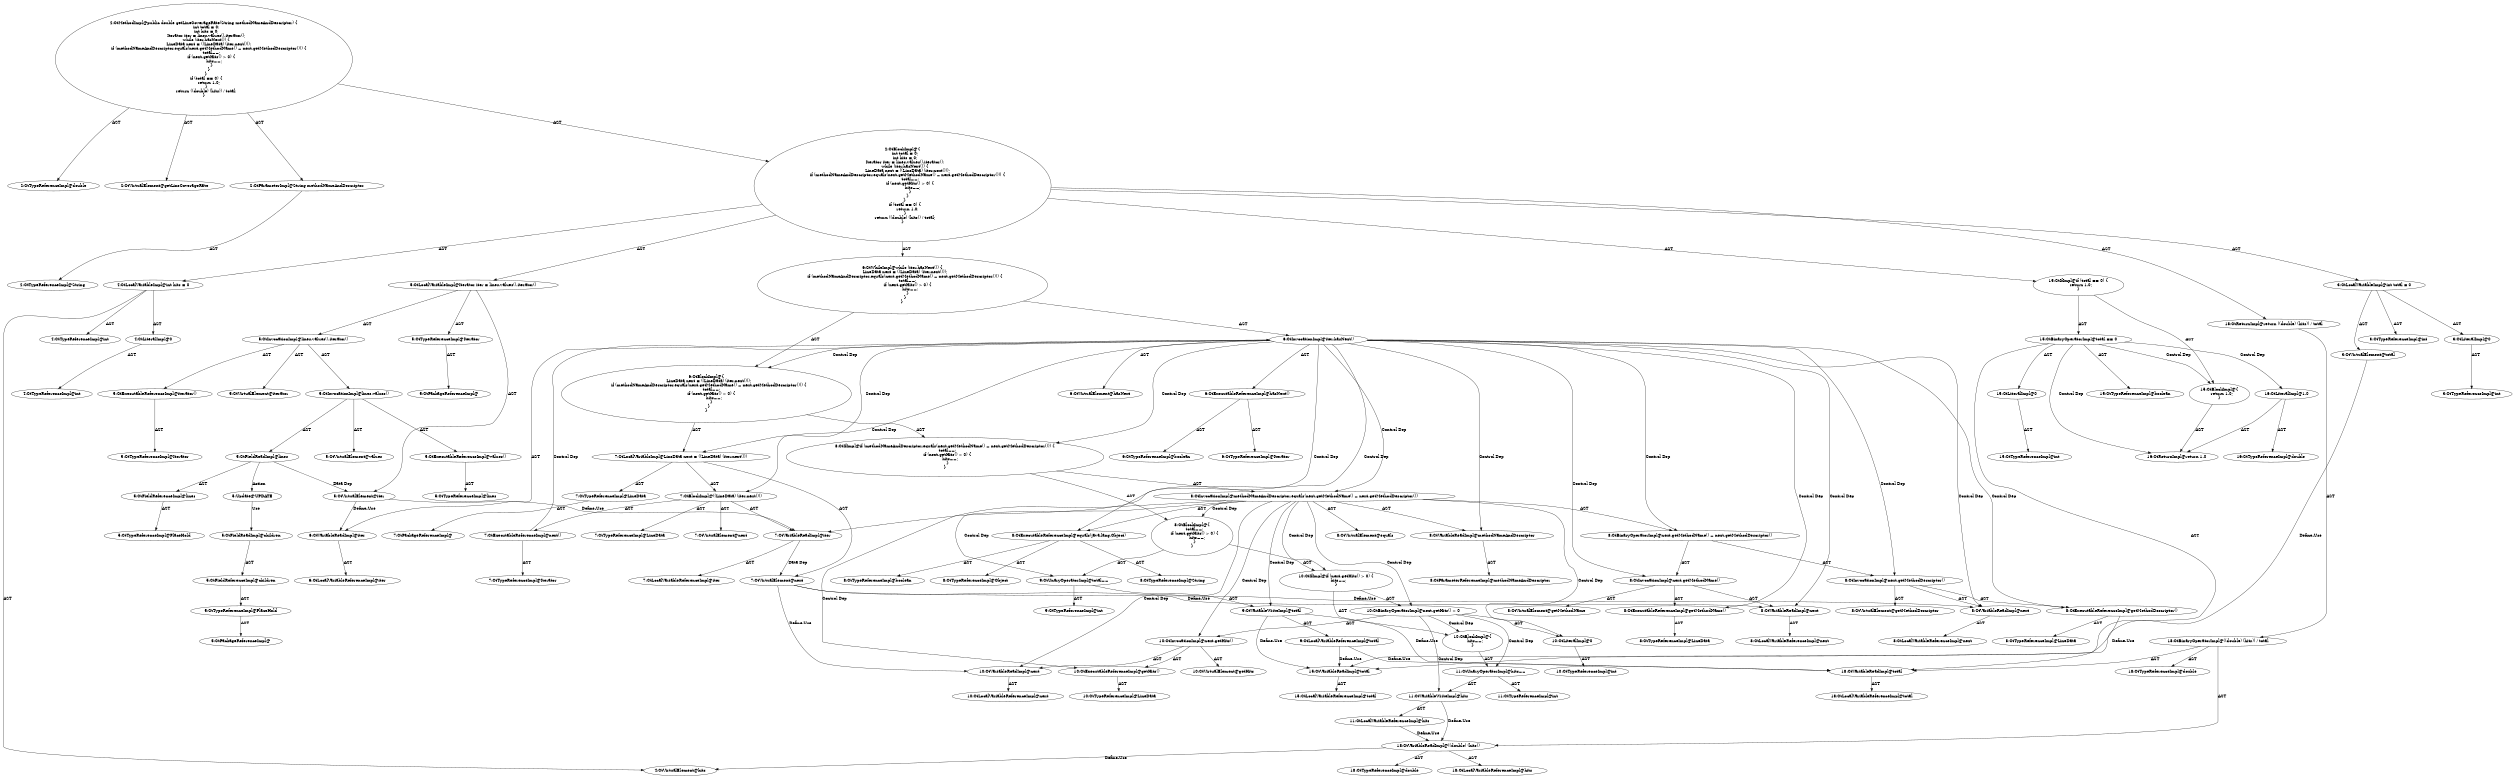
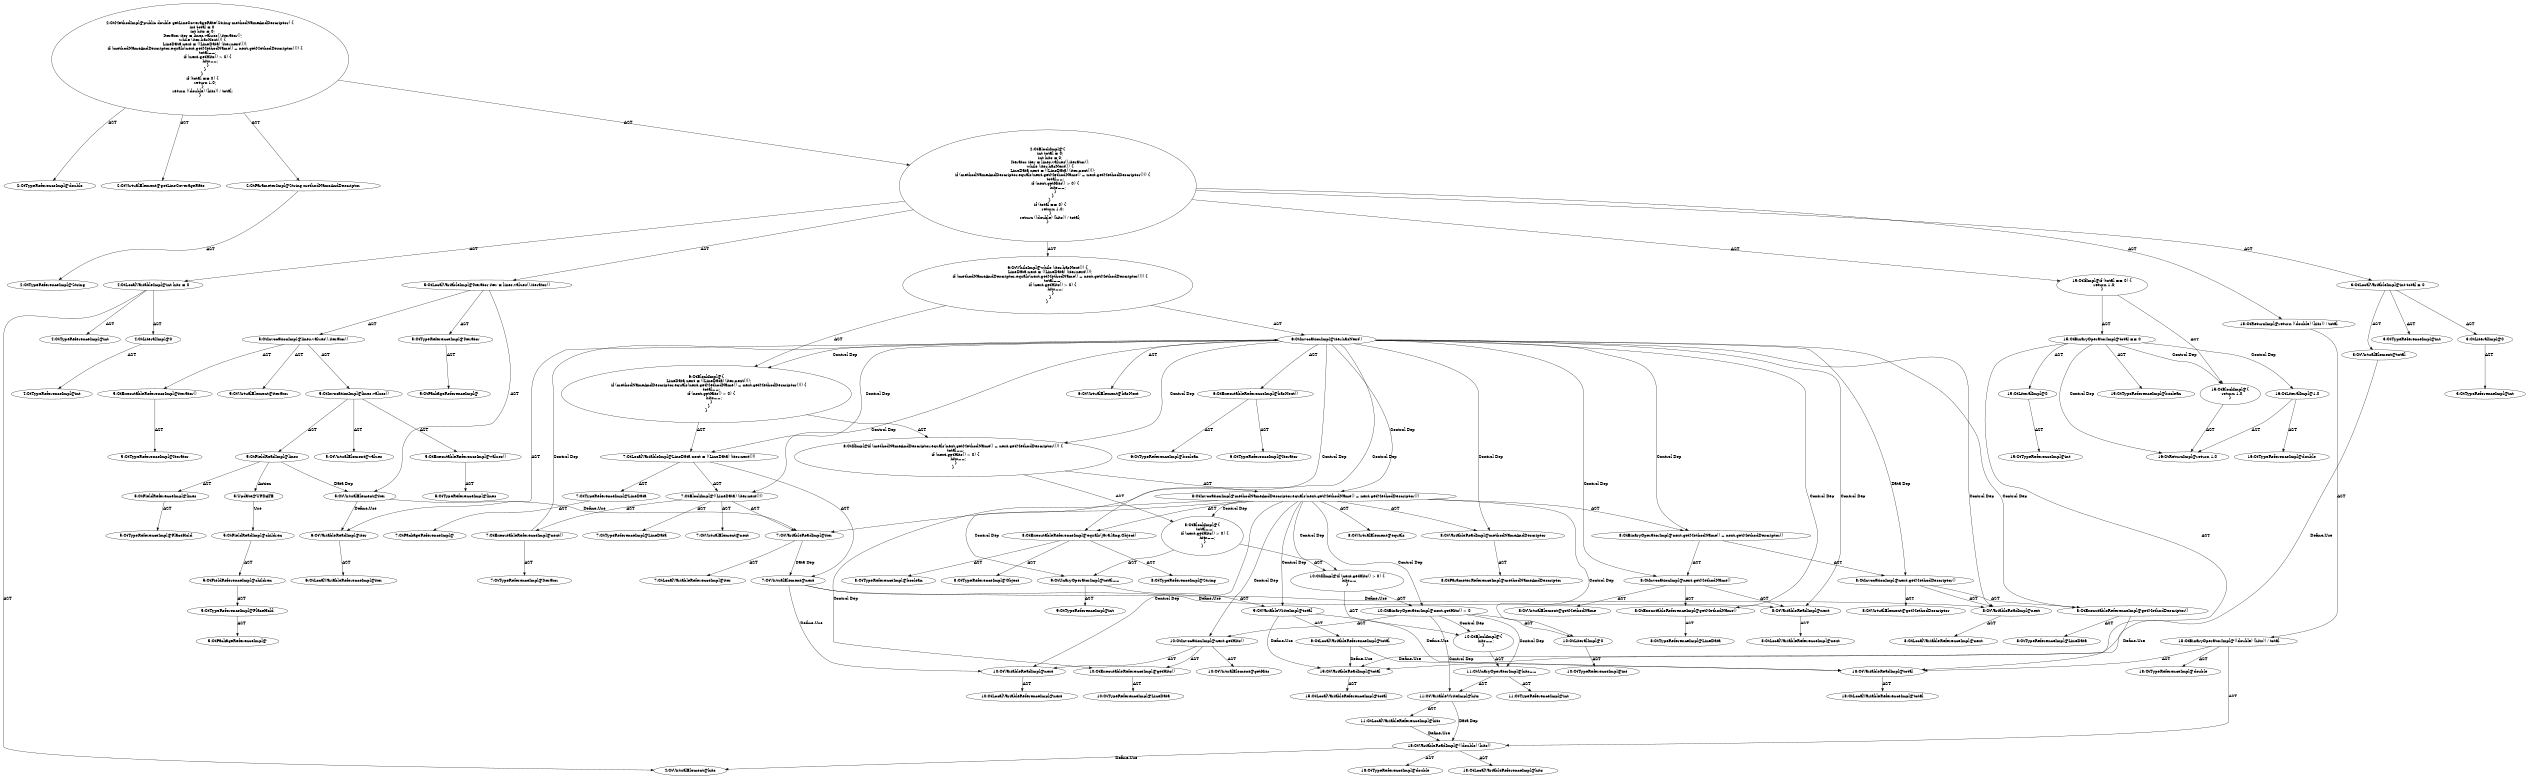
  digraph {
    node [shape=ellipse]
    n1 [label="2:CtTypeReferenceImpl@double"]
    n2 [label="2:CtVirtualElement@getLineCoverageRate"]
    n3 [label="2:CtParameterImpl@String methodNameAndDescriptor"]
    n4 [label="2:CtTypeReferenceImpl@String"]
    n5 [label="3:CtTypeReferenceImpl@int"]
    n6 [label="3:CtLiteralImpl@0"]
    n7 [label="3:CtTypeReferenceImpl@int"]
    n8 [label="3:CtVirtualElement@total"]
    n9 [label="15:CtVariableReadImpl@total"]
    n10 [label="15:CtLocalVariableReferenceImpl@total"]
    n11 [label="18:CtVariableReadImpl@total"]
    n12 [label="18:CtLocalVariableReferenceImpl@total"]
    n13 [label="3:CtLocalVariableImpl@int total = 0"]
    n14 [label="4:CtTypeReferenceImpl@int"]
    n15 [label="4:CtLiteralImpl@0"]
    n16 [label="4:CtTypeReferenceImpl@int"]
    n17 [label="4:CtVirtualElement@hits"]
    n18 [label="18:CtVariableReadImpl@((double) (hits))"]
    n19 [label="18:CtTypeReferenceImpl@double"]
    n20 [label="18:CtLocalVariableReferenceImpl@hits"]
    n21 [label="4:CtLocalVariableImpl@int hits = 0"]
    n22 [label="5:CtTypeReferenceImpl@Iterator"]
    n23 [label="5:CtPackageReferenceImpl@"]
    n24 [label="5:CtExecutableReferenceImpl@iterator()"]
    n25 [label="5:CtTypeReferenceImpl@Iterator"]
    n26 [label="5:CtVirtualElement@iterator"]
    n27 [label="5:CtExecutableReferenceImpl@values()"]
    n28 [label="5:CtTypeReferenceImpl@lines"]
    n29 [label="5:CtVirtualElement@values"]
    n30 [label="5:CtFieldReferenceImpl@lines"]
    n31 [label="5:CtTypeReferenceImpl@PlaceHold"]
    n32 [label="5:CtFieldReadImpl@lines"]
    n33 [label="5:CtVirtualElement@iter"]
    n34 [label="5:Update@UPDATE"]
    n35 [label="6:CtVariableReadImpl@iter"]
    n36 [label="7:CtVariableReadImpl@iter"]
    n37 [label="5:CtFieldReadImpl@children"]
    n38 [label="5:CtInvocationImpl@lines.values()"]
    n39 [label="5:CtInvocationImpl@lines.values().iterator()"]
    n40 [label="6:CtLocalVariableReferenceImpl@iter"]
    n41 [label="7:CtLocalVariableReferenceImpl@iter"]
    n42 [label="7:CtVirtualElement@next"]
    n43 [label="5:CtLocalVariableImpl@Iterator iter = lines.values().iterator()"]
    n44 [label="6:CtExecutableReferenceImpl@hasNext()"]
    n45 [label="6:CtTypeReferenceImpl@Iterator"]
    n46 [label="6:CtTypeReferenceImpl@boolean"]
    n47 [label="6:CtVirtualElement@hasNext"]
    n48 [label="6:CtInvocationImpl@iter.hasNext()"]
    n49 [label="7:CtBlockImpl@((LineData) (iter.next()))"]
    n50 [label="7:CtLocalVariableImpl@LineData next = ((LineData) (iter.next()))"]
    n51 [label="8:CtExecutableReferenceImpl@equals(java.lang.Object)"]
    n52 [label="8:CtVariableReadImpl@methodNameAndDescriptor"]
    n53 [label="8:CtExecutableReferenceImpl@getMethodName()"]
    n54 [label="8:CtVariableReadImpl@next"]
    n55 [label="8:CtInvocationImpl@next.getMethodName()"]
    n56 [label="8:CtExecutableReferenceImpl@getMethodDescriptor()"]
    n57 [label="8:CtVariableReadImpl@next"]
    n58 [label="8:CtInvocationImpl@next.getMethodDescriptor()"]
    n59 [label="8:CtBinaryOperatorImpl@next.getMethodName() + next.getMethodDescriptor()"]
    n60 [label="8:CtInvocationImpl@methodNameAndDescriptor.equals(next.getMethodName() + next.getMethodDescriptor())"]
    n61 [label="8:CtIfImpl@if (methodNameAndDescriptor.equals(next.getMethodName() + next.getMethodDescriptor())) \{\n    total++;\n    if (next.getHits() > 0) \{\n        hits++;\n    \}\n\}"]
    n62 [label="6:CtBlockImpl@\{\n    LineData next = ((LineData) (iter.next()));\n    if (methodNameAndDescriptor.equals(next.getMethodName() + next.getMethodDescriptor())) \{\n        total++;\n        if (next.getHits() > 0) \{\n            hits++;\n        \}\n    \}\n\}"]
    n63 [label="7:CtExecutableReferenceImpl@next()"]
    n64 [label="7:CtTypeReferenceImpl@Iterator"]
    n65 [label="7:CtVirtualElement@next"]
    n66 [label="7:CtTypeReferenceImpl@LineData"]
    n67 [label="7:CtTypeReferenceImpl@LineData"]
    n68 [label="8:CtTypeReferenceImpl@String"]
    n69 [label="8:CtTypeReferenceImpl@boolean"]
    n70 [label="8:CtTypeReferenceImpl@Object"]
    n71 [label="8:CtParameterReferenceImpl@methodNameAndDescriptor"]
    n72 [label="8:CtTypeReferenceImpl@LineData"]
    n73 [label="8:CtLocalVariableReferenceImpl@next"]
    n74 [label="8:CtVirtualElement@getMethodName"]
    n75 [label="8:CtTypeReferenceImpl@LineData"]
    n76 [label="8:CtLocalVariableReferenceImpl@next"]
    n77 [label="8:CtVirtualElement@getMethodDescriptor"]
    n78 [label="10:CtVariableReadImpl@next"]
    n79 [label="8:CtVirtualElement@equals"]
    n80 [label="9:CtVariableWriteImpl@total"]
    n81 [label="9:CtUnaryOperatorImpl@total++"]
    n82 [label="10:CtExecutableReferenceImpl@getHits()"]
    n83 [label="10:CtInvocationImpl@next.getHits()"]
    n84 [label="10:CtLiteralImpl@0"]
    n85 [label="10:CtBinaryOperatorImpl@next.getHits() > 0"]
    n86 [label="10:CtIfImpl@if (next.getHits() > 0) \{\n    hits++;\n\}"]
    n87 [label="8:CtBlockImpl@\{\n    total++;\n    if (next.getHits() > 0) \{\n        hits++;\n    \}\n\}"]
    n88 [label="7:CtPackageReferenceImpl@"]
    n89 [label="10:CtLocalVariableReferenceImpl@next"]
    n90 [label="9:CtLocalVariableReferenceImpl@total"]
    n91 [label="9:CtTypeReferenceImpl@int"]
    n92 [label="10:CtTypeReferenceImpl@LineData"]
    n93 [label="10:CtVirtualElement@getHits"]
    n94 [label="10:CtTypeReferenceImpl@int"]
    n95 [label="11:CtVariableWriteImpl@hits"]
    n96 [label="11:CtUnaryOperatorImpl@hits++"]
    n97 [label="10:CtBlockImpl@\{\n    hits++;\n\}"]
    n98 [label="11:CtLocalVariableReferenceImpl@hits"]
    n99 [label="11:CtTypeReferenceImpl@int"]
    n100 [label="6:CtWhileImpl@while (iter.hasNext()) \{\n    LineData next = ((LineData) (iter.next()));\n    if (methodNameAndDescriptor.equals(next.getMethodName() + next.getMethodDescriptor())) \{\n        total++;\n        if (next.getHits() > 0) \{\n            hits++;\n        \}\n    \}\n\} "]
    n101 [label="15:CtLiteralImpl@0"]
    n102 [label="15:CtTypeReferenceImpl@int"]
    n103 [label="15:CtBinaryOperatorImpl@total == 0"]
    n104 [label="15:CtTypeReferenceImpl@boolean"]
    n105 [label="16:CtLiteralImpl@1.0"]
    n106 [label="16:CtReturnImpl@return 1.0"]
    n107 [label="15:CtBlockImpl@\{\n    return 1.0;\n\}"]
    n108 [label="16:CtTypeReferenceImpl@double"]
    n109 [label="15:CtIfImpl@if (total == 0) \{\n    return 1.0;\n\}"]
    n110 [label="18:CtBinaryOperatorImpl@((double) (hits)) / total"]
    n111 [label="18:CtTypeReferenceImpl@double"]
    n112 [label="18:CtReturnImpl@return ((double) (hits)) / total"]
    n113 [label="2:CtBlockImpl@\{\n    int total = 0;\n    int hits = 0;\n    Iterator iter = lines.values().iterator();\n    while (iter.hasNext()) \{\n        LineData next = ((LineData) (iter.next()));\n        if (methodNameAndDescriptor.equals(next.getMethodName() + next.getMethodDescriptor())) \{\n            total++;\n            if (next.getHits() > 0) \{\n                hits++;\n            \}\n        \}\n    \} \n    if (total == 0) \{\n        return 1.0;\n    \}\n    return ((double) (hits)) / total;\n\}"]
    n114 [label="2:CtMethodImpl@public double getLineCoverageRate(String methodNameAndDescriptor) \{\n    int total = 0;\n    int hits = 0;\n    Iterator iter = lines.values().iterator();\n    while (iter.hasNext()) \{\n        LineData next = ((LineData) (iter.next()));\n        if (methodNameAndDescriptor.equals(next.getMethodName() + next.getMethodDescriptor())) \{\n            total++;\n            if (next.getHits() > 0) \{\n                hits++;\n            \}\n        \}\n    \} \n    if (total == 0) \{\n        return 1.0;\n    \}\n    return ((double) (hits)) / total;\n\}"]
    n115 [label="5:CtFieldReferenceImpl@children"]
    n116 [label="5:CtPackageReferenceImpl@"]
    n117 [label="5:CtTypeReferenceImpl@PlaceHold"]
    n3 -> n4 [label=AST]
    n6 -> n7 [label=AST]
    n8 -> n9 [label="Define-Use"]
    n9 -> n10 [label=AST]
    n11 -> n12 [label=AST]
    n13 -> n5 [label=AST]
    n13 -> n6 [label=AST]
    n13 -> n8 [label=AST]
    n15 -> n16 [label=AST]
    n18 -> n17 [label="Define-Use"]
    n18 -> n19 [label=AST]
    n18 -> n20 [label=AST]
    n21 -> n14 [label=AST]
    n21 -> n15 [label=AST]
    n21 -> n17 [label=AST]
    n22 -> n23 [label=AST]
    n24 -> n25 [label=AST]
    n27 -> n28 [label=AST]
    n30 -> n31 [label=AST]
    n32 -> n30 [label=AST]
    n32 -> n33 [label="Data Dep"]
    n32 -> n34 [label=Action]
    n33 -> n35 [label="Define-Use"]
    n33 -> n36 [label="Define-Use"]
    n34 -> n37 [label=Use]
    n35 -> n40 [label=AST]
    n36 -> n41 [label=AST]
    n36 -> n42 [label="Data Dep"]
    n37 -> n115 [label=AST]
    n38 -> n27 [label=AST]
    n38 -> n29 [label=AST]
    n38 -> n32 [label=AST]
    n39 -> n24 [label=AST]
    n39 -> n26 [label=AST]
    n39 -> n38 [label=AST]
    n42 -> n54 [label="Define-Use"]
    n42 -> n57 [label="Define-Use"]
    n42 -> n78 [label="Define-Use"]
    n43 -> n22 [label=AST]
    n43 -> n33 [label=AST]
    n43 -> n39 [label=AST]
    n44 -> n45 [label=AST]
    n44 -> n46 [label=AST]
    n48 -> n35 [label=AST]
    n48 -> n36 [label="Control Dep"]
    n48 -> n44 [label=AST]
    n48 -> n47 [label=AST]
    n48 -> n49 [label="Control Dep"]
    n48 -> n50 [label="Control Dep"]
    n48 -> n51 [label="Control Dep"]
    n48 -> n52 [label="Control Dep"]
    n48 -> n53 [label="Control Dep"]
    n48 -> n54 [label="Control Dep"]
    n48 -> n55 [label="Control Dep"]
    n48 -> n56 [label="Control Dep"]
    n48 -> n57 [label="Control Dep"]
-   n48 -> n58 [label="Control Dep"]
+   n48 -> n58 [label="Data Dep"]
    n48 -> n59 [label="Control Dep"]
    n48 -> n60 [label="Control Dep"]
    n48 -> n61 [label="Control Dep"]
    n48 -> n62 [label="Control Dep"]
    n49 -> n36 [label=AST]
    n49 -> n63 [label=AST]
    n49 -> n65 [label=AST]
    n49 -> n66 [label=AST]
    n50 -> n42 [label=AST]
    n50 -> n49 [label=AST]
    n50 -> n67 [label=AST]
    n51 -> n68 [label=AST]
    n51 -> n69 [label=AST]
    n51 -> n70 [label=AST]
    n52 -> n71 [label=AST]
    n53 -> n72 [label=AST]
    n54 -> n73 [label=AST]
    n55 -> n53 [label=AST]
    n55 -> n54 [label=AST]
    n55 -> n74 [label=AST]
    n56 -> n11 [label="Define-Use"]
    n56 -> n75 [label=AST]
    n57 -> n76 [label=AST]
    n58 -> n56 [label=AST]
    n58 -> n57 [label=AST]
    n58 -> n77 [label=AST]
    n59 -> n55 [label=AST]
    n59 -> n58 [label=AST]
    n60 -> n51 [label=AST]
    n60 -> n52 [label=AST]
    n60 -> n59 [label=AST]
    n60 -> n78 [label="Control Dep"]
    n60 -> n79 [label=AST]
    n60 -> n80 [label="Control Dep"]
    n60 -> n81 [label="Control Dep"]
    n60 -> n82 [label="Control Dep"]
    n60 -> n83 [label="Control Dep"]
    n60 -> n84 [label="Control Dep"]
    n60 -> n85 [label="Control Dep"]
    n60 -> n86 [label="Control Dep"]
    n60 -> n87 [label="Control Dep"]
    n61 -> n60 [label=AST]
    n61 -> n87 [label=AST]
    n62 -> n50 [label=AST]
    n62 -> n61 [label=AST]
    n63 -> n48 [label="Control Dep"]
    n63 -> n64 [label=AST]
    n67 -> n88 [label=AST]
    n78 -> n89 [label=AST]
    n80 -> n9 [label="Define-Use"]
    n80 -> n11 [label="Define-Use"]
    n80 -> n90 [label=AST]
    n81 -> n80 [label=AST]
    n81 -> n91 [label=AST]
    n82 -> n92 [label=AST]
    n83 -> n78 [label=AST]
    n83 -> n82 [label=AST]
    n83 -> n93 [label=AST]
    n84 -> n94 [label=AST]
    n85 -> n83 [label=AST]
    n85 -> n84 [label=AST]
    n85 -> n95 [label="Control Dep"]
    n85 -> n96 [label="Control Dep"]
    n85 -> n97 [label="Control Dep"]
    n86 -> n85 [label=AST]
    n86 -> n97 [label=AST]
    n87 -> n81 [label=AST]
    n87 -> n86 [label=AST]
    n90 -> n9 [label="Define-Use"]
    n90 -> n11 [label="Define-Use"]
-   n95 -> n18 [label="Define-Use"]
+   n95 -> n18 [label="Data Dep"]
    n95 -> n98 [label=AST]
    n96 -> n95 [label=AST]
    n96 -> n99 [label=AST]
    n97 -> n96 [label=AST]
    n98 -> n18 [label="Define-Use"]
    n100 -> n48 [label=AST]
    n100 -> n62 [label=AST]
    n101 -> n102 [label=AST]
    n103 -> n9 [label=AST]
    n103 -> n101 [label=AST]
    n103 -> n104 [label=AST]
    n103 -> n105 [label="Control Dep"]
    n103 -> n106 [label="Control Dep"]
    n103 -> n107 [label="Control Dep"]
    n105 -> n106 [label=AST]
    n105 -> n108 [label=AST]
    n107 -> n106 [label=AST]
    n109 -> n103 [label=AST]
    n109 -> n107 [label=AST]
    n110 -> n11 [label=AST]
    n110 -> n18 [label=AST]
    n110 -> n111 [label=AST]
    n112 -> n110 [label=AST]
    n113 -> n13 [label=AST]
    n113 -> n21 [label=AST]
    n113 -> n43 [label=AST]
    n113 -> n100 [label=AST]
    n113 -> n109 [label=AST]
    n113 -> n112 [label=AST]
    n114 -> n1 [label=AST]
    n114 -> n2 [label=AST]
    n114 -> n3 [label=AST]
    n114 -> n113 [label=AST]
    n115 -> n117 [label=AST]
    n117 -> n116 [label=AST]
  }
